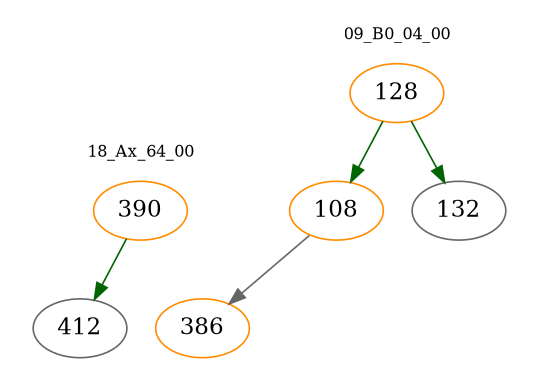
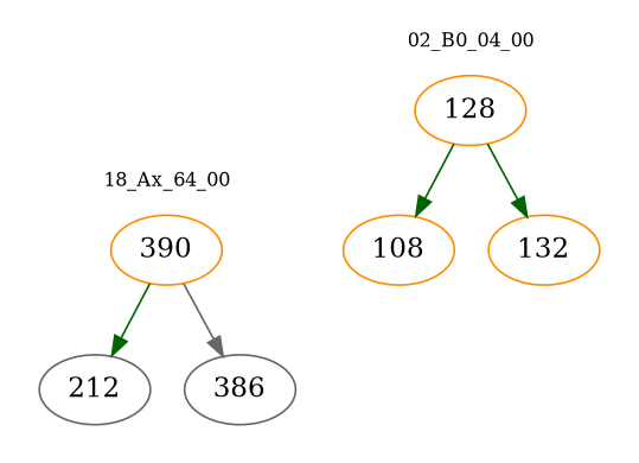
  digraph {
    node [color=darkorange]
    edge [color=darkgreen]
    n1 [label=390]
-   n2 [label=386]
-   n3 [color=gray40 label=412]
+   n2 [color=gray40 label=386]
+   n3 [color=gray40 label=212]
    n4 [label=128]
    n5 [label=108]
-   n6 [color=gray40 label=132]
+   n6 [label=132]
    subgraph cluster_1 {
      color=white
      fontsize=10
      label="18_Ax_64_00"
      n1
      n2
      n3
    }
    subgraph cluster_2 {
      color=white
      fontsize=10
-     label="09_B0_04_00"
+     label="02_B0_04_00"
      n4
      n5
      n6
    }
-   n5 -> n2 [color=gray40]
+   n1 -> n2 [color=gray40]
    n1 -> n3
    n4 -> n5
    n4 -> n6
  }
